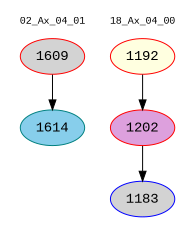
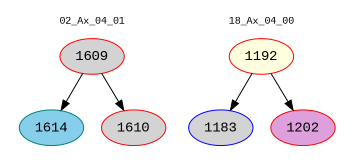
  digraph {
    fontname="Liberation Mono"
    node [color=red fillcolor=lightgrey fontname="Liberation Mono" style=filled]
    edge [color=black fontname="Liberation Mono"]
    n1 [label=1609]
    n2 [color=teal fillcolor=skyblue label=1614]
+   n3 [label=1610]
    n4 [fillcolor=lightyellow label=1192]
    n5 [color=blue label=1183]
    n6 [fillcolor=plum label=1202]
    subgraph cluster_1 {
      color=white
      fontsize=10
      label="02_Ax_04_01"
      n1
      n2
+     n3
    }
    subgraph cluster_2 {
      color=white
      fontsize=10
      label="18_Ax_04_00"
      n4
      n5
      n6
    }
    n1 -> n2
-   n6 -> n5
+   n1 -> n3
+   n4 -> n5
    n4 -> n6
  }
